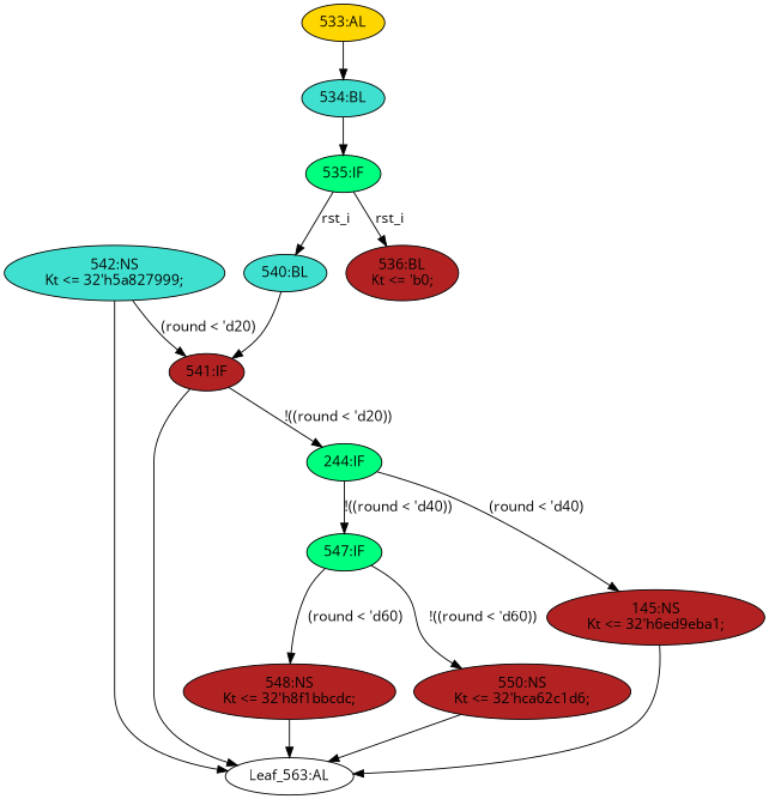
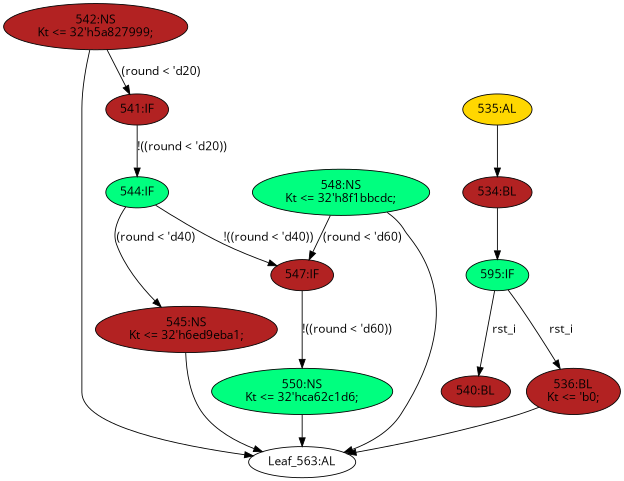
  strict digraph {
    fontname="Open Sans"
    node [fillcolor=firebrick fontname="Open Sans" statements="[]" style=filled typ=NonblockingSubstitution]
    edge [cond="[]" fontname="Open Sans" lineno=None]
-   n1 [ast="<pyverilog.vparser.ast.NonblockingSubstitution object at 0x7f56fedb0e50>" fillcolor=turquoise label="542:NS\nKt <= 32'h5a827999;" statements="[<pyverilog.vparser.ast.NonblockingSubstitution object at 0x7f56fedb0e50>]"]
+   n1 [ast="<pyverilog.vparser.ast.NonblockingSubstitution object at 0x7f56fedb0e50>" label="542:NS\nKt <= 32'h5a827999;" statements="[<pyverilog.vparser.ast.NonblockingSubstitution object at 0x7f56fedb0e50>]"]
    n2 [def_var="['Kt']" label="Leaf_563:AL" fillcolor="" statements="" style="" typ=""]
    n3 [ast="<pyverilog.vparser.ast.IfStatement object at 0x7f56feddf0d0>" label="541:IF" typ=IfStatement]
-   n4 [ast="<pyverilog.vparser.ast.Block object at 0x7f56feddf090>" fillcolor=turquoise label="540:BL" typ=Block]
-   n5 [ast="<pyverilog.vparser.ast.IfStatement object at 0x7f56feddf150>" fillcolor=springgreen label="244:IF" typ=IfStatement]
-   n6 [ast="<pyverilog.vparser.ast.IfStatement object at 0x7f56feddf190>" fillcolor=springgreen label="547:IF" typ=IfStatement]
-   n7 [ast="<pyverilog.vparser.ast.NonblockingSubstitution object at 0x7f56feddf5d0>" label="145:NS\nKt <= 32'h6ed9eba1;" statements="[<pyverilog.vparser.ast.NonblockingSubstitution object at 0x7f56feddf5d0>]"]
-   n8 [ast="<pyverilog.vparser.ast.NonblockingSubstitution object at 0x7f56feddf390>" label="548:NS\nKt <= 32'h8f1bbcdc;" statements="[<pyverilog.vparser.ast.NonblockingSubstitution object at 0x7f56feddf390>]"]
-   n9 [ast="<pyverilog.vparser.ast.NonblockingSubstitution object at 0x7f56feddf1d0>" label="550:NS\nKt <= 32'hca62c1d6;" statements="[<pyverilog.vparser.ast.NonblockingSubstitution object at 0x7f56feddf1d0>]"]
-   n10 [ast="<pyverilog.vparser.ast.Block object at 0x7f56feddf9d0>" fillcolor=turquoise label="534:BL" typ=Block]
-   n11 [ast="<pyverilog.vparser.ast.IfStatement object at 0x7f56feddfa10>" fillcolor=springgreen label="535:IF" typ=IfStatement]
+   n4 [ast="<pyverilog.vparser.ast.Block object at 0x7f56feddf090>" label="540:BL" typ=Block]
+   n5 [ast="<pyverilog.vparser.ast.IfStatement object at 0x7f56feddf150>" fillcolor=springgreen label="544:IF" typ=IfStatement]
+   n6 [ast="<pyverilog.vparser.ast.IfStatement object at 0x7f56feddf190>" label="547:IF" typ=IfStatement]
+   n7 [ast="<pyverilog.vparser.ast.NonblockingSubstitution object at 0x7f56feddf5d0>" label="545:NS\nKt <= 32'h6ed9eba1;" statements="[<pyverilog.vparser.ast.NonblockingSubstitution object at 0x7f56feddf5d0>]"]
+   n8 [ast="<pyverilog.vparser.ast.NonblockingSubstitution object at 0x7f56feddf390>" fillcolor=springgreen label="548:NS\nKt <= 32'h8f1bbcdc;" statements="[<pyverilog.vparser.ast.NonblockingSubstitution object at 0x7f56feddf390>]"]
+   n9 [ast="<pyverilog.vparser.ast.NonblockingSubstitution object at 0x7f56feddf1d0>" fillcolor=springgreen label="550:NS\nKt <= 32'hca62c1d6;" statements="[<pyverilog.vparser.ast.NonblockingSubstitution object at 0x7f56feddf1d0>]"]
+   n10 [ast="<pyverilog.vparser.ast.Block object at 0x7f56feddf9d0>" label="534:BL" typ=Block]
+   n11 [ast="<pyverilog.vparser.ast.IfStatement object at 0x7f56feddfa10>" fillcolor=springgreen label="595:IF" typ=IfStatement]
    n12 [ast="<pyverilog.vparser.ast.Block object at 0x7f56feddfa50>" label="536:BL\nKt <= 'b0;" statements="[<pyverilog.vparser.ast.NonblockingSubstitution object at 0x7f56feddfa90>]" typ=Block]
-   n13 [ast="<pyverilog.vparser.ast.Always object at 0x7f56feddf8d0>" clk_sens=True fillcolor=gold label="533:AL" sens="['clk_i']" typ=Always use_var="['round', 'rst_i']"]
+   n13 [ast="<pyverilog.vparser.ast.Always object at 0x7f56feddf8d0>" clk_sens=True fillcolor=gold label="535:AL" sens="['clk_i']" typ=Always use_var="['round', 'rst_i']"]
    n1 -> n2
    n1 -> n3 [cond="['round']" label="(round < 'd20)" lineno=541]
    n3 -> n5 [cond="['round']" label="!((round < 'd20))" lineno=541]
-   n4 -> n3
    n5 -> n6 [cond="['round']" label="!((round < 'd40))" lineno=544]
    n5 -> n7 [cond="['round']" label="(round < 'd40)" lineno=544]
-   n6 -> n8 [cond="['round']" label="(round < 'd60)" lineno=547]
+   n8 -> n6 [cond="['round']" label="(round < 'd60)" lineno=547]
    n6 -> n9 [cond="['round']" label="!((round < 'd60))" lineno=547]
    n7 -> n2
    n8 -> n2
    n9 -> n2
    n10 -> n11
    n11 -> n4 [cond="['rst_i']" label=rst_i lineno=535]
    n11 -> n12 [cond="['rst_i']" label=rst_i lineno=535]
-   n3 -> n2
+   n12 -> n2
    n13 -> n10
  }
